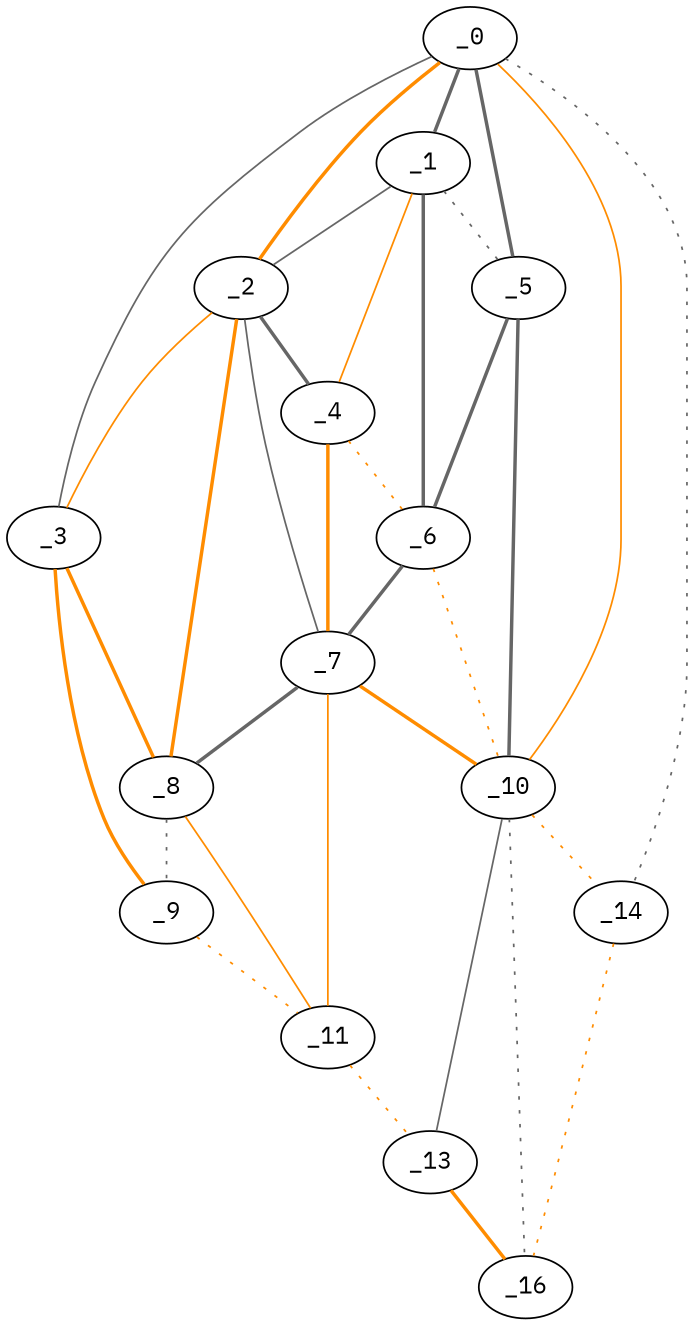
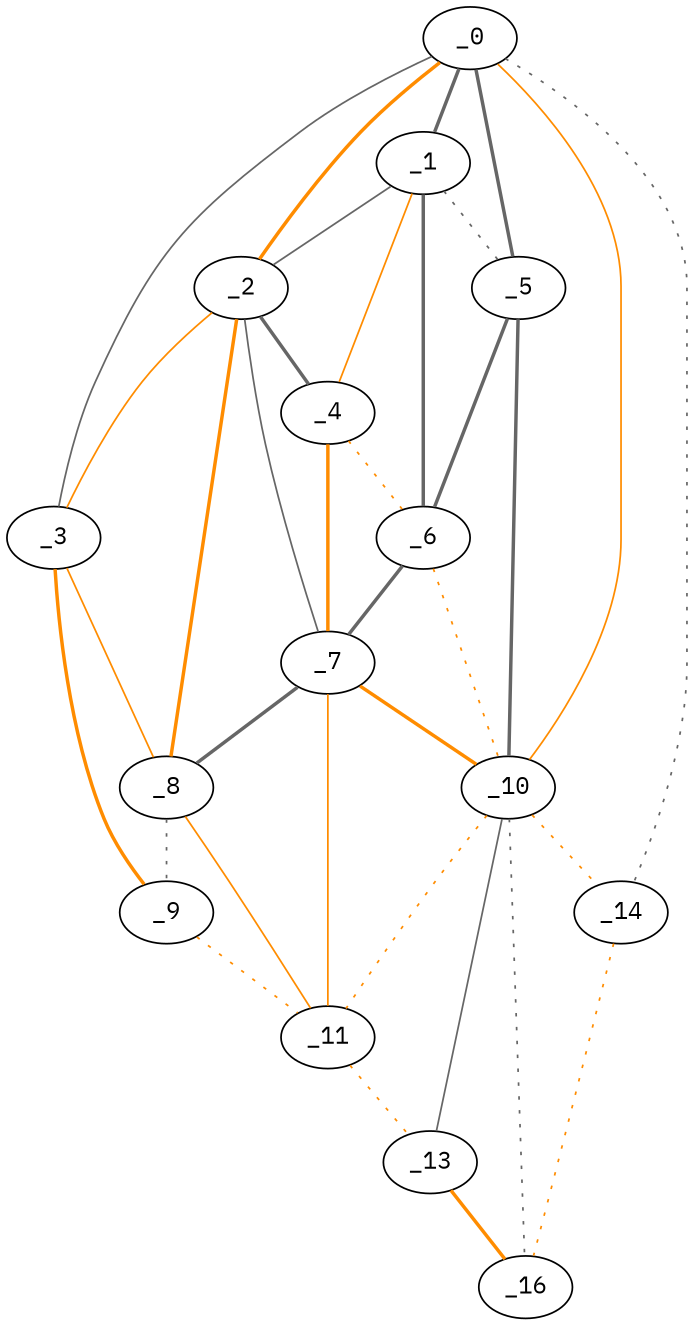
  graph {
    fontname="IBM Plex Mono"
    node [fontname="IBM Plex Mono" x=30 y=59]
    edge [color=darkorange fontname="IBM Plex Mono" style=bold valence=2]
    _0 [x=19 y=15]
    _1 [y=63]
    _2 [y=84]
    _3 [y=92]
    _5 [x=35]
    _10 [x=47]
    _14 [x=110 y=21]
    _4 [x=31 y=76]
    _6 [x=37 y=69]
    _7 [x=37 y=75]
    _8 [x=38 y=99]
    _9 [x=42 y=105]
    _11 [x=53 y=107]
    _13 [x=67 y=111]
    _16 [x=112 y=28]
    _0 -- _1 [color=gray40]
    _0 -- _2
    _0 -- _3 [color=gray40 style=solid valence=1]
    _0 -- _5 [color=gray40]
    _0 -- _10 [style=solid]
    _0 -- _14 [color=gray40 style=dotted]
    _1 -- _2 [color=gray40 style=solid valence=1]
    _1 -- _5 [color=gray40 style=dotted]
    _1 -- _4 [style=solid]
    _1 -- _6 [color=gray40]
    _2 -- _3 [style=solid valence=1]
    _2 -- _4 [color=gray40]
    _2 -- _7 [color=gray40 style=solid]
    _2 -- _8
-   _3 -- _8
+   _3 -- _8 [style=solid]
    _3 -- _9 [valence=1]
    _5 -- _10 [color=gray40]
    _5 -- _6 [color=gray40]
    _10 -- _14 [style=dotted]
+   _10 -- _11 [style=dotted valence=1]
    _10 -- _13 [color=gray40 style=solid]
    _10 -- _16 [color=gray40 style=dotted valence=1]
    _14 -- _16 [style=dotted]
    _4 -- _6 [style=dotted]
    _4 -- _7
    _6 -- _10 [style=dotted]
    _6 -- _7 [color=gray40 valence=1]
    _7 -- _10
    _7 -- _8 [color=gray40 valence=1]
    _7 -- _11 [style=solid]
    _8 -- _9 [color=gray40 style=dotted]
    _8 -- _11 [style=solid]
    _9 -- _11 [style=dotted]
    _11 -- _13 [style=dotted valence=1]
    _13 -- _16 [valence=1]
  }
